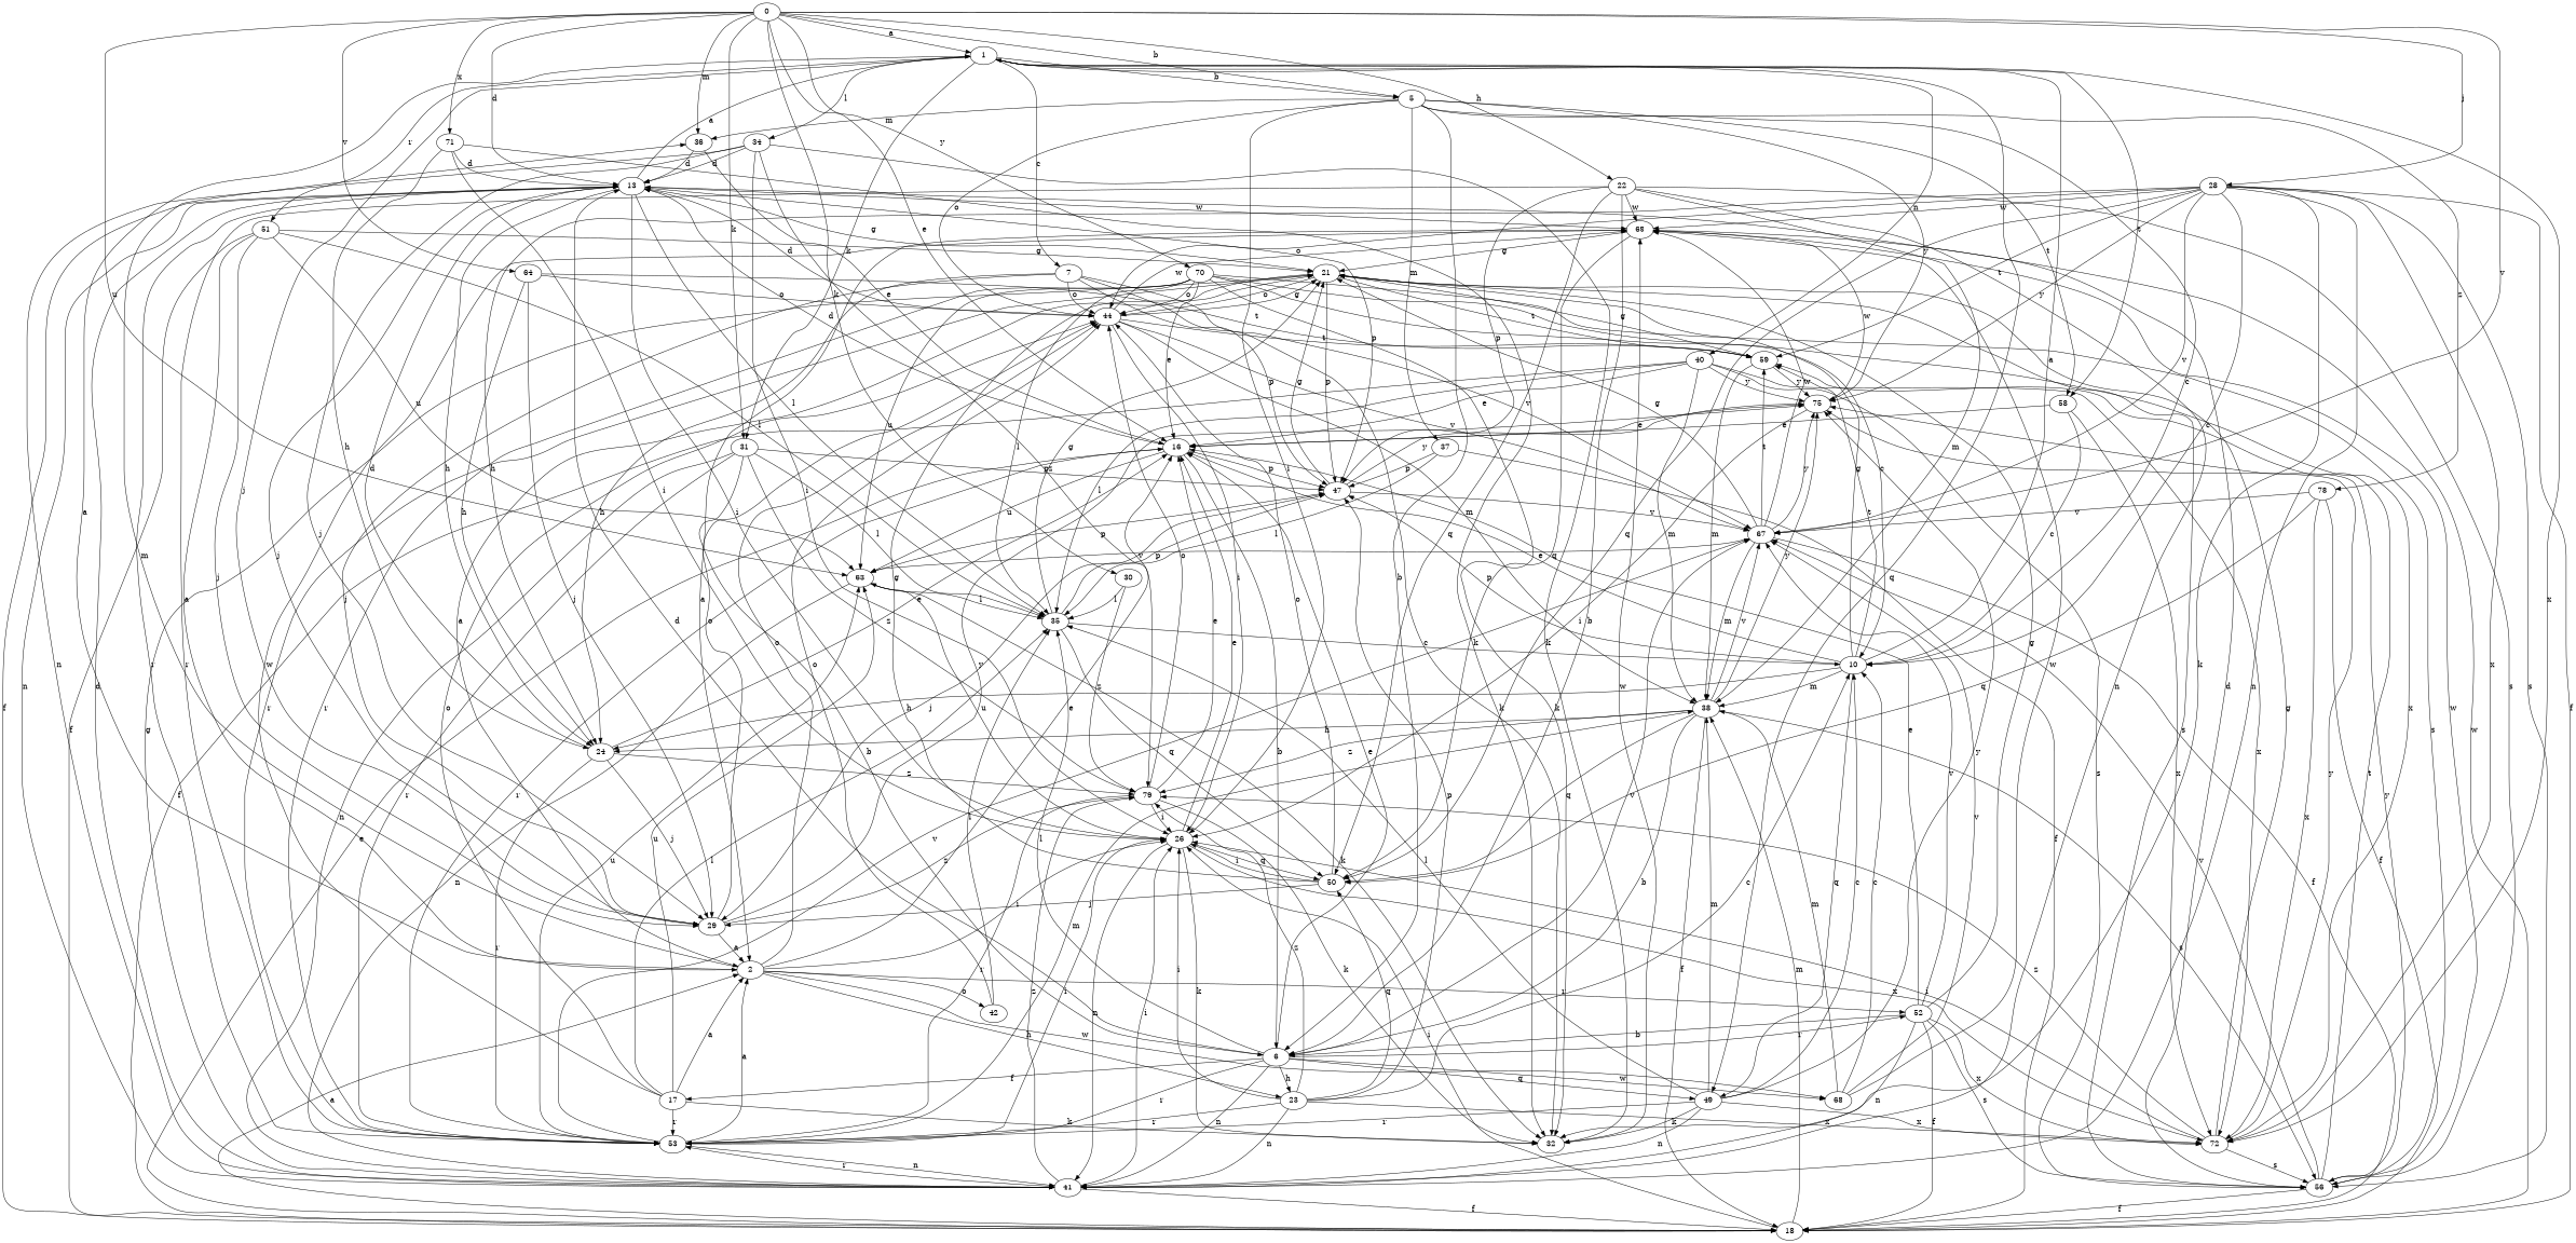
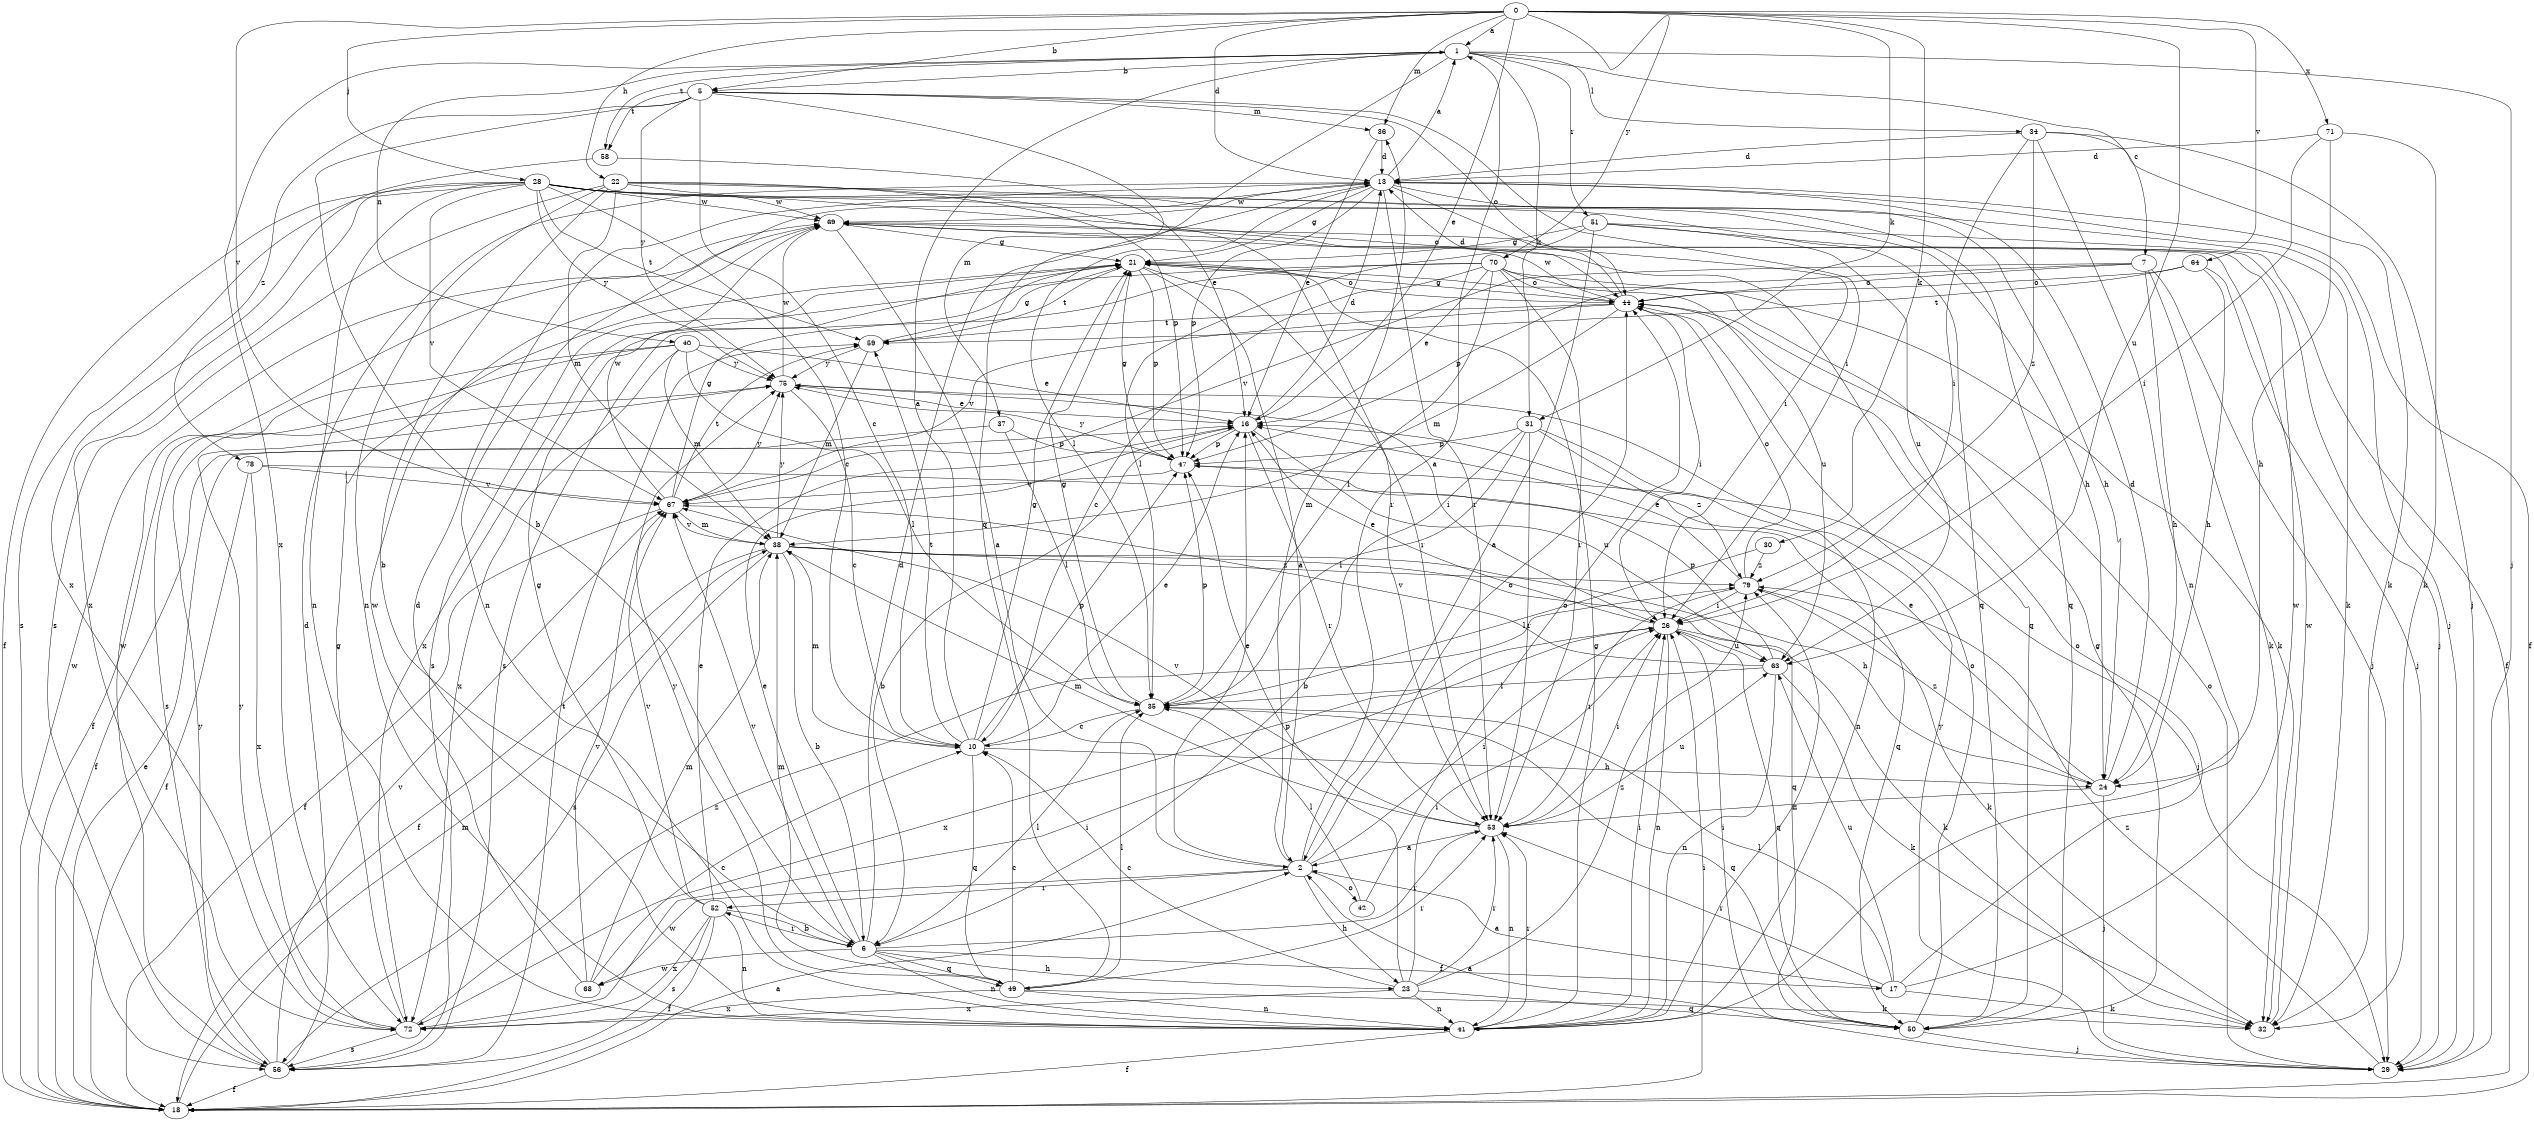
  strict digraph {
    0
    1
    5
    13
    16
    22
    28
    30
    31
    36
    63
    64
    67
    71
    n15 [label=70]
    7
    29
    34
    40
    49
    51
    58
    72
    26
    44
    6
    10
    37
    75
    78
    35
    41
    53
    24
    47
    21
    18
    69
    38
    56
    50
    32
    59
    79
    2
    23
    42
    52
    68
    17
    0 -> 1 [label=a]
    0 -> 5 [label=b]
    0 -> 13 [label=d]
    0 -> 16 [label=e]
    0 -> 22 [label=h]
    0 -> 28 [label=j]
    0 -> 30 [label=k]
    0 -> 31 [label=k]
    0 -> 36 [label=m]
    0 -> 63 [label=u]
    0 -> 64 [label=v]
    0 -> 67 [label=v]
    0 -> 71 [label=x]
    0 -> n15 [label=y]
    1 -> 5 [label=b]
    1 -> 31 [label=k]
    1 -> 7 [label=c]
    1 -> 29 [label=j]
    1 -> 34 [label=l]
    1 -> 40 [label=n]
    1 -> 49 [label=q]
    1 -> 51 [label=r]
    1 -> 58 [label=t]
    1 -> 72 [label=x]
    5 -> 36 [label=m]
    5 -> 58 [label=t]
    5 -> 26 [label=i]
    5 -> 44 [label=o]
    5 -> 6 [label=b]
    5 -> 10 [label=c]
    5 -> 37 [label=m]
    5 -> 75 [label=y]
    5 -> 78 [label=z]
    13 -> 1 [label=a]
    13 -> 29 [label=j]
    13 -> 26 [label=i]
    13 -> 35 [label=l]
    13 -> 41 [label=n]
    13 -> 53 [label=r]
    13 -> 24 [label=h]
    13 -> 47 [label=p]
    13 -> 21 [label=g]
    13 -> 18 [label=f]
    13 -> 69 [label=w]
    16 -> 13 [label=d]
    16 -> 63 [label=u]
    16 -> 6 [label=b]
    16 -> 53 [label=r]
    16 -> 47 [label=p]
    22 -> 6 [label=b]
    22 -> 41 [label=n]
    22 -> 53 [label=r]
    22 -> 47 [label=p]
    22 -> 69 [label=w]
    22 -> 38 [label=m]
    22 -> 56 [label=s]
    22 -> 50 [label=q]
    28 -> 67 [label=v]
    28 -> 72 [label=x]
    28 -> 44 [label=o]
    28 -> 10 [label=c]
    28 -> 75 [label=y]
    28 -> 41 [label=n]
    28 -> 24 [label=h]
    28 -> 18 [label=f]
    28 -> 69 [label=w]
    28 -> 56 [label=s]
    28 -> 50 [label=q]
    28 -> 32 [label=k]
    28 -> 59 [label=t]
    30 -> 35 [label=l]
    30 -> 79 [label=z]
    31 -> 6 [label=b]
    31 -> 35 [label=l]
    31 -> 41 [label=n]
    31 -> 53 [label=r]
    31 -> 47 [label=p]
    31 -> 79 [label=z]
    36 -> 13 [label=d]
    36 -> 16 [label=e]
-   67 -> 63 [label=v]
+   63 -> 67 [label=v]
    63 -> 35 [label=l]
    63 -> 41 [label=n]
    63 -> 47 [label=p]
    63 -> 32 [label=k]
    64 -> 29 [label=j]
    64 -> 44 [label=o]
    64 -> 24 [label=h]
    64 -> 59 [label=t]
    67 -> 75 [label=y]
    67 -> 21 [label=g]
    67 -> 18 [label=f]
    67 -> 69 [label=w]
    67 -> 38 [label=m]
    67 -> 59 [label=t]
    71 -> 13 [label=d]
    71 -> 26 [label=i]
    71 -> 24 [label=h]
    71 -> 32 [label=k]
    n15 -> 16 [label=e]
    n15 -> 63 [label=u]
    n15 -> 72 [label=x]
    n15 -> 44 [label=o]
    n15 -> 10 [label=c]
    n15 -> 35 [label=l]
    n15 -> 53 [label=r]
    n15 -> 56 [label=s]
    n15 -> 32 [label=k]
    7 -> 67 [label=v]
    7 -> 29 [label=j]
    7 -> 44 [label=o]
    7 -> 24 [label=h]
    7 -> 47 [label=p]
    7 -> 32 [label=k]
    29 -> 44 [label=o]
    29 -> 75 [label=y]
    29 -> 79 [label=z]
    29 -> 2 [label=a]
    34 -> 13 [label=d]
    34 -> 29 [label=j]
    34 -> 26 [label=i]
    34 -> 41 [label=n]
    34 -> 32 [label=k]
    34 -> 79 [label=z]
    40 -> 16 [label=e]
    40 -> 72 [label=x]
    40 -> 75 [label=y]
    40 -> 35 [label=l]
    40 -> 18 [label=f]
    40 -> 38 [label=m]
    40 -> 56 [label=s]
    49 -> 72 [label=x]
    49 -> 10 [label=c]
    49 -> 75 [label=y]
    49 -> 35 [label=l]
    49 -> 41 [label=n]
    49 -> 53 [label=r]
    49 -> 38 [label=m]
    49 -> 32 [label=k]
    51 -> 63 [label=u]
    51 -> 29 [label=j]
    51 -> 35 [label=l]
    51 -> 21 [label=g]
    51 -> 18 [label=f]
    51 -> 2 [label=a]
    58 -> 16 [label=e]
    58 -> 72 [label=x]
-   58 -> 10 [label=c]
+   75 -> 10 [label=c]
    72 -> 26 [label=i]
    72 -> 75 [label=y]
    72 -> 21 [label=g]
    72 -> 56 [label=s]
    72 -> 79 [label=z]
    26 -> 16 [label=e]
    26 -> 63 [label=u]
    26 -> 72 [label=x]
    26 -> 41 [label=n]
    26 -> 50 [label=q]
    26 -> 32 [label=k]
    44 -> 13 [label=d]
    44 -> 67 [label=v]
    44 -> 26 [label=i]
    44 -> 21 [label=g]
    44 -> 69 [label=w]
    44 -> 38 [label=m]
    44 -> 59 [label=t]
    6 -> 13 [label=d]
    6 -> 16 [label=e]
    6 -> 67 [label=v]
    6 -> 49 [label=q]
    6 -> 35 [label=l]
    6 -> 41 [label=n]
    6 -> 53 [label=r]
    6 -> 23 [label=h]
    6 -> 52 [label=r]
    6 -> 68 [label=w]
    6 -> 17 [label=f]
    10 -> 1 [label=a]
    10 -> 16 [label=e]
    10 -> 49 [label=q]
    10 -> 24 [label=h]
    10 -> 47 [label=p]
    10 -> 21 [label=g]
    10 -> 38 [label=m]
    10 -> 59 [label=t]
    37 -> 35 [label=l]
    37 -> 47 [label=p]
    37 -> 18 [label=f]
    75 -> 16 [label=e]
    75 -> 26 [label=i]
    75 -> 69 [label=w]
    78 -> 67 [label=v]
    78 -> 72 [label=x]
    78 -> 18 [label=f]
    78 -> 50 [label=q]
    35 -> 10 [label=c]
    35 -> 47 [label=p]
    35 -> 21 [label=g]
    35 -> 50 [label=q]
    41 -> 13 [label=d]
    41 -> 26 [label=i]
    41 -> 53 [label=r]
    41 -> 21 [label=g]
    41 -> 18 [label=f]
    41 -> 79 [label=z]
    53 -> 63 [label=u]
    53 -> 67 [label=v]
    53 -> 26 [label=i]
    53 -> 41 [label=n]
    53 -> 38 [label=m]
    53 -> 2 [label=a]
    24 -> 13 [label=d]
    24 -> 16 [label=e]
    24 -> 29 [label=j]
    24 -> 53 [label=r]
    24 -> 79 [label=z]
    47 -> 67 [label=v]
    47 -> 29 [label=j]
    47 -> 75 [label=y]
    47 -> 21 [label=g]
    21 -> 44 [label=o]
    21 -> 53 [label=r]
    21 -> 47 [label=p]
    21 -> 56 [label=s]
    21 -> 59 [label=t]
    21 -> 2 [label=a]
    18 -> 16 [label=e]
    18 -> 26 [label=i]
    18 -> 69 [label=w]
    18 -> 38 [label=m]
    18 -> 2 [label=a]
    69 -> 21 [label=g]
    69 -> 50 [label=q]
    69 -> 2 [label=a]
    38 -> 67 [label=v]
    38 -> 6 [label=b]
    38 -> 75 [label=y]
    38 -> 24 [label=h]
    38 -> 18 [label=f]
    38 -> 56 [label=s]
    38 -> 50 [label=q]
    38 -> 79 [label=z]
    56 -> 13 [label=d]
    56 -> 67 [label=v]
    56 -> 75 [label=y]
    56 -> 18 [label=f]
    56 -> 69 [label=w]
    56 -> 59 [label=t]
    50 -> 29 [label=j]
    50 -> 26 [label=i]
    50 -> 44 [label=o]
    50 -> 21 [label=g]
    32 -> 69 [label=w]
    59 -> 75 [label=y]
    59 -> 21 [label=g]
    59 -> 38 [label=m]
    79 -> 16 [label=e]
    79 -> 26 [label=i]
    79 -> 44 [label=o]
    79 -> 53 [label=r]
    79 -> 32 [label=k]
    2 -> 1 [label=a]
    2 -> 16 [label=e]
    2 -> 36 [label=m]
    2 -> 26 [label=i]
    2 -> 44 [label=o]
    2 -> 23 [label=h]
    2 -> 42 [label=o]
    2 -> 52 [label=r]
    2 -> 68 [label=w]
    23 -> 72 [label=x]
    23 -> 26 [label=i]
    23 -> 10 [label=c]
    23 -> 41 [label=n]
    23 -> 53 [label=r]
    23 -> 47 [label=p]
    23 -> 50 [label=q]
    23 -> 79 [label=z]
    42 -> 44 [label=o]
    42 -> 35 [label=l]
    52 -> 16 [label=e]
    52 -> 67 [label=v]
    52 -> 72 [label=x]
    52 -> 6 [label=b]
    52 -> 41 [label=n]
    52 -> 21 [label=g]
    52 -> 18 [label=f]
    52 -> 56 [label=s]
    68 -> 67 [label=v]
    68 -> 10 [label=c]
    68 -> 69 [label=w]
    68 -> 38 [label=m]
    17 -> 63 [label=u]
    17 -> 44 [label=o]
    17 -> 35 [label=l]
    17 -> 53 [label=r]
    17 -> 69 [label=w]
    17 -> 32 [label=k]
    17 -> 2 [label=a]
  }
